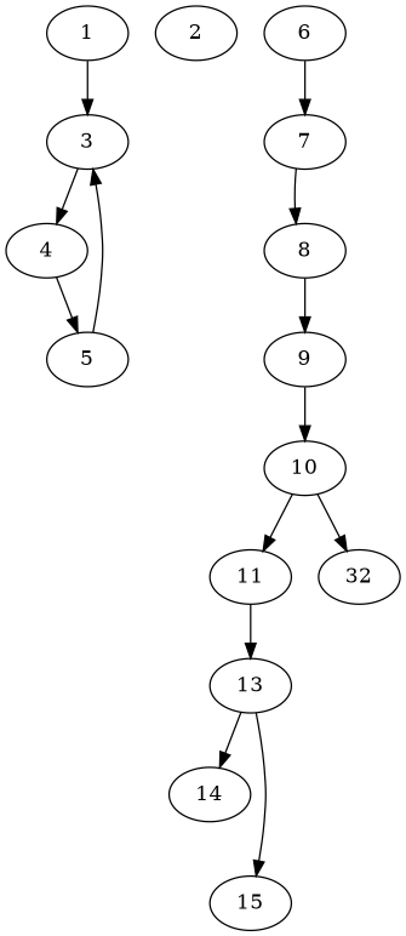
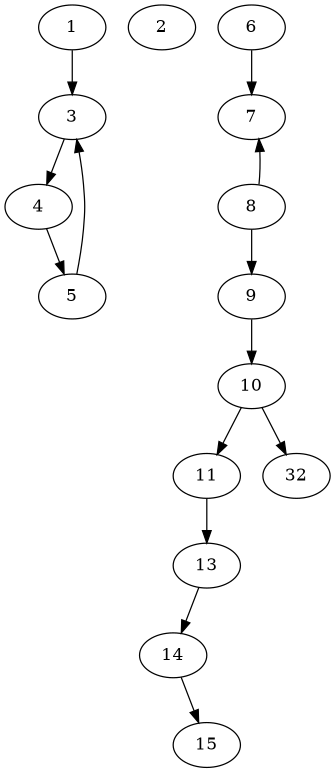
  digraph {
    node [alpha=0.05]
    1 [expect_size=35519488]
    3 [alpha=0.12 expect_size=27000832]
    4 [expect_size=41856000]
    5 [alpha=0.16 expect_size=25134080]
    2 [alpha=0.03 expect_size=30987264]
    6 [alpha=0.07 expect_size=23418880]
    7 [alpha=0.08 expect_size=5460992]
    8 [alpha=0.18 expect_size=16293888]
    9 [alpha=0.18 expect_size=17292288]
    10 [alpha=0.01 expect_size=42380288]
    11 [alpha=0.06 expect_size=49589248]
    n12 [alpha=0.04 expect_size=14674944 label=32]
    13 [alpha=0.04 expect_size=22846464]
    14 [alpha=0.08 expect_size=51227648]
    15 [alpha=0.12 expect_size=15272960]
    1 -> 3
    3 -> 4
    4 -> 5
    5 -> 3
    6 -> 7
-   7 -> 8
+   8 -> 7
    8 -> 9
    9 -> 10
    10 -> 11
    10 -> n12
    11 -> 13
    13 -> 14
-   13 -> 15
+   14 -> 15
  }
